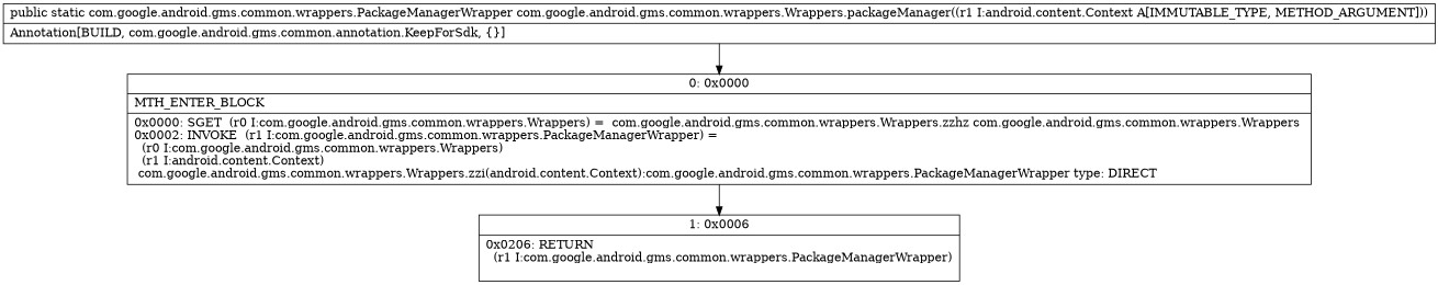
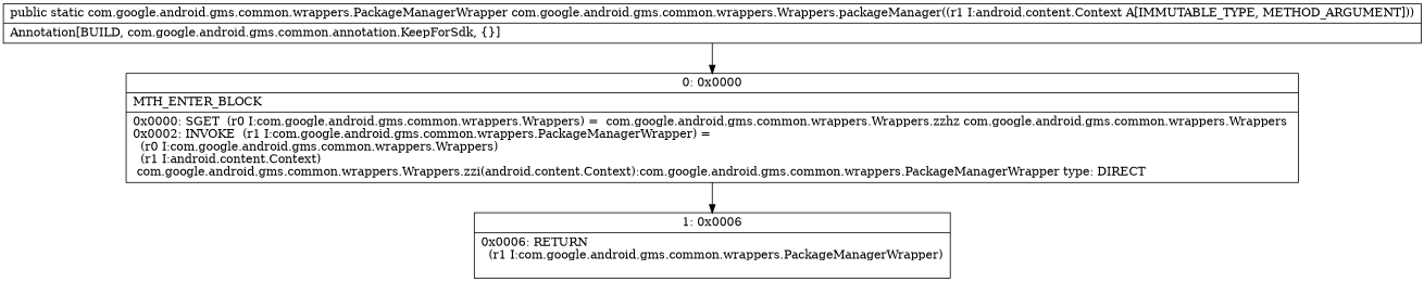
  digraph {
    node [shape=record]
    n1 [label="{0\:\ 0x0000|MTH_ENTER_BLOCK\l|0x0000: SGET  (r0 I:com.google.android.gms.common.wrappers.Wrappers) =  com.google.android.gms.common.wrappers.Wrappers.zzhz com.google.android.gms.common.wrappers.Wrappers \l0x0002: INVOKE  (r1 I:com.google.android.gms.common.wrappers.PackageManagerWrapper) = \l  (r0 I:com.google.android.gms.common.wrappers.Wrappers)\l  (r1 I:android.content.Context)\l com.google.android.gms.common.wrappers.Wrappers.zzi(android.content.Context):com.google.android.gms.common.wrappers.PackageManagerWrapper type: DIRECT \l}"]
-   n2 [label="{1\:\ 0x0006|0x0206: RETURN  \l  (r1 I:com.google.android.gms.common.wrappers.PackageManagerWrapper)\l \l}"]
+   n2 [label="{1\:\ 0x0006|0x0006: RETURN  \l  (r1 I:com.google.android.gms.common.wrappers.PackageManagerWrapper)\l \l}"]
    n3 [label="{public static com.google.android.gms.common.wrappers.PackageManagerWrapper com.google.android.gms.common.wrappers.Wrappers.packageManager((r1 I:android.content.Context A[IMMUTABLE_TYPE, METHOD_ARGUMENT]))  | Annotation[BUILD, com.google.android.gms.common.annotation.KeepForSdk, \{\}]\l}"]
    n1 -> n2
    n3 -> n1
  }
